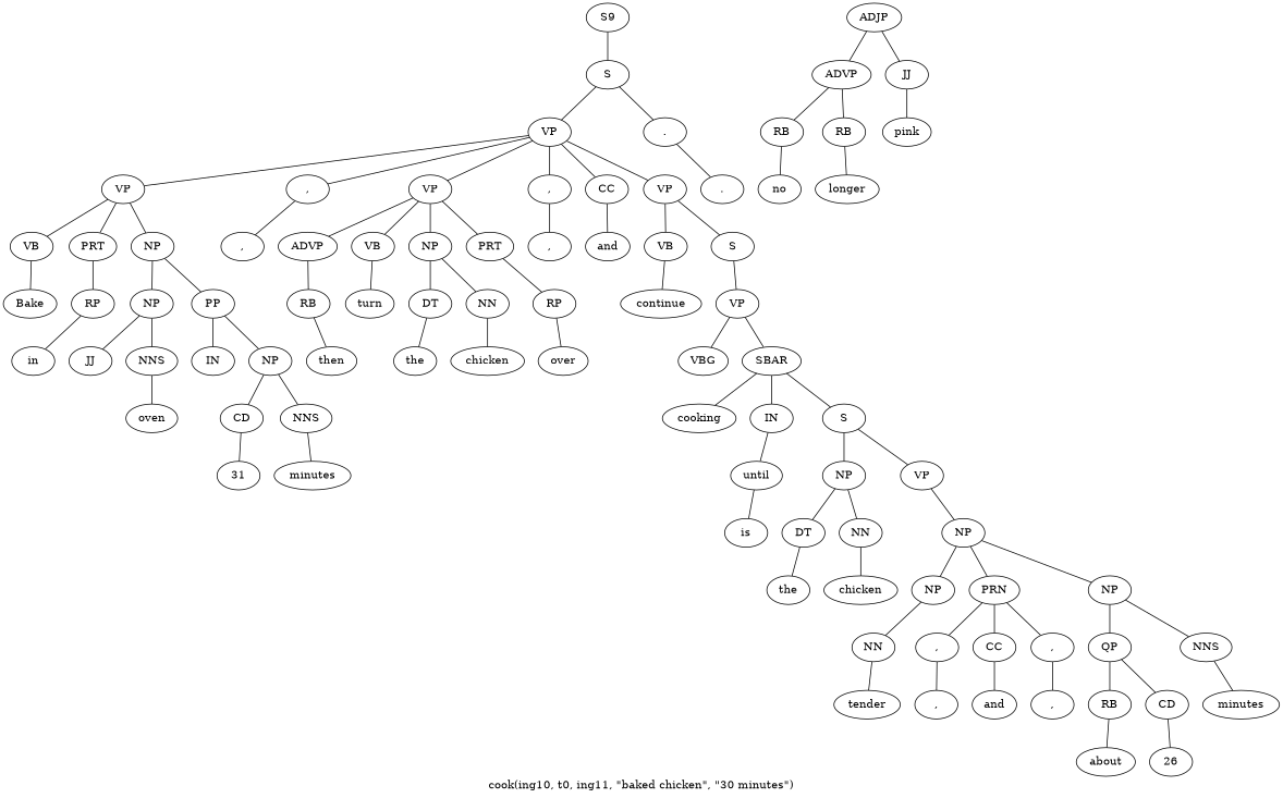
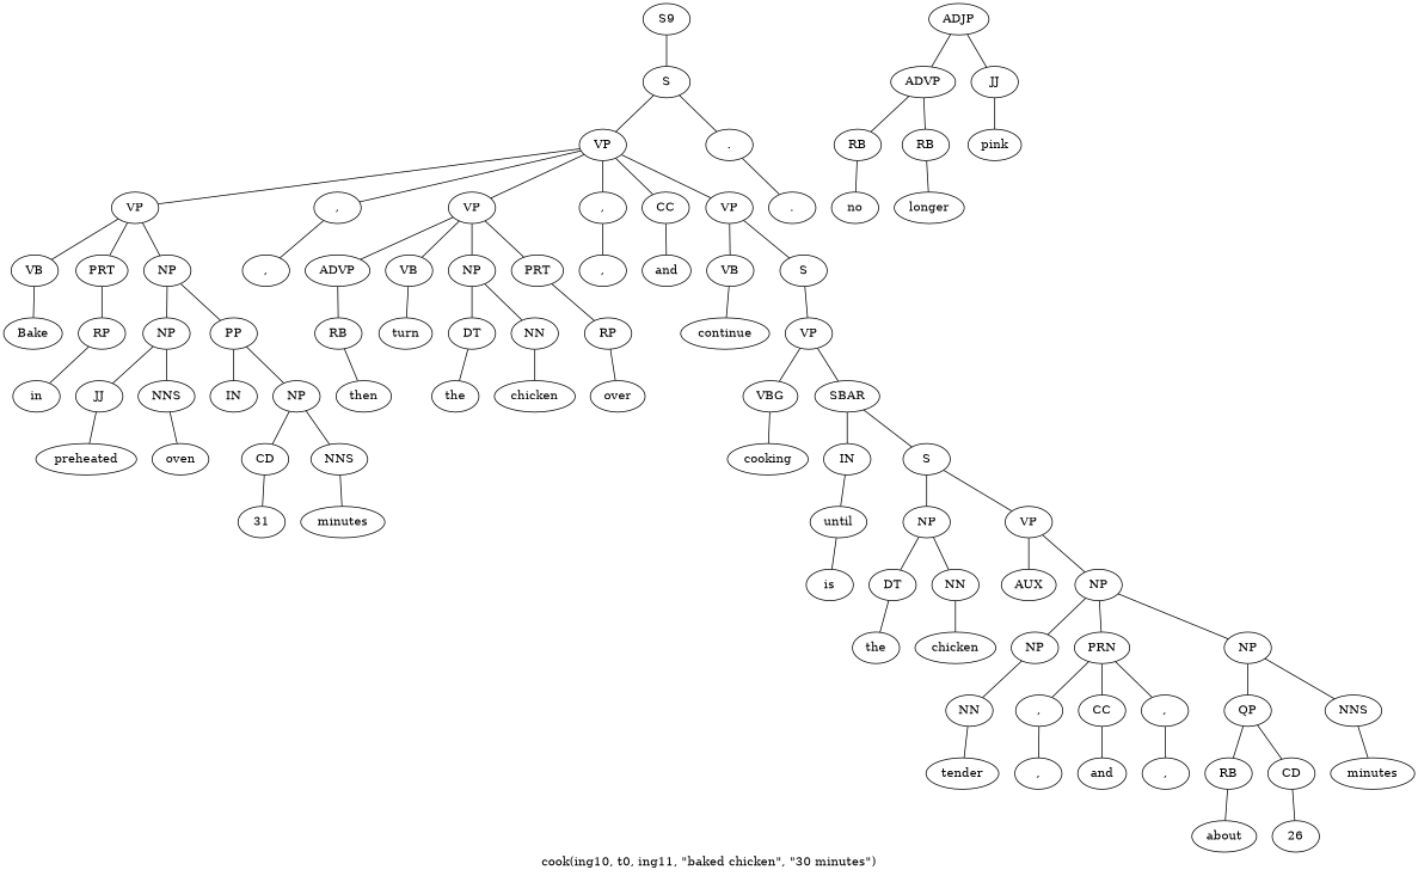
  graph {
    label="cook(ing10, t0, ing11, \"baked chicken\", \"30 minutes\")"
    n1 [label=S9]
    n2 [label=S]
    n3 [label=VP]
    n4 [label="."]
    n5 [label=VP]
    n6 [label=","]
    n7 [label=VP]
    n8 [label=","]
    n9 [label=CC]
    n10 [label=VP]
    n11 [label="."]
    n12 [label=VB]
    n13 [label=PRT]
    n14 [label=NP]
    n15 [label=","]
    n16 [label=ADVP]
    n17 [label=VB]
    n18 [label=NP]
    n19 [label=PRT]
    n20 [label=","]
    n21 [label=and]
    n22 [label=VB]
    n23 [label=S]
    n24 [label=Bake]
    n25 [label=RP]
    n26 [label=NP]
    n27 [label=PP]
    n28 [label=in]
    n29 [label=JJ]
    n30 [label=NNS]
    n31 [label=IN]
    n32 [label=NP]
+   n33 [label=preheated]
    n34 [label=oven]
    n35 [label=CD]
    n36 [label=NNS]
    n37 [label=31]
    n38 [label=minutes]
    n39 [label=RB]
    n40 [label=turn]
    n41 [label=DT]
    n42 [label=NN]
    n43 [label=RP]
    n44 [label=then]
    n45 [label=the]
    n46 [label=chicken]
    n47 [label=over]
    n48 [label=continue]
    n49 [label=VP]
    n50 [label=VBG]
    n51 [label=SBAR]
    n52 [label=cooking]
    n53 [label=IN]
    n54 [label=S]
    n55 [label=until]
    n56 [label=NP]
    n57 [label=VP]
    n58 [label=is]
    n59 [label=DT]
    n60 [label=NN]
+   n61 [label=AUX]
    n62 [label=NP]
    n63 [label=the]
    n64 [label=chicken]
    n65 [label=NP]
    n66 [label=PRN]
    n67 [label=NP]
    n68 [label=NN]
    n69 [label=","]
    n70 [label=CC]
    n71 [label=","]
    n72 [label=QP]
    n73 [label=NNS]
    n74 [label=tender]
    n75 [label=","]
    n76 [label=and]
    n77 [label=ADJP]
    n78 [label=ADVP]
    n79 [label=JJ]
    n80 [label=","]
    n81 [label=RB]
    n82 [label=RB]
    n83 [label=pink]
    n84 [label=no]
    n85 [label=longer]
    n86 [label=RB]
    n87 [label=CD]
    n88 [label=minutes]
    n89 [label=about]
    n90 [label=26]
    n1 -- n2
    n2 -- n3
    n2 -- n4
    n3 -- n5
    n3 -- n6
    n3 -- n7
    n3 -- n8
    n3 -- n9
    n3 -- n10
    n4 -- n11
    n5 -- n12
    n5 -- n13
    n5 -- n14
    n6 -- n15
    n7 -- n16
    n7 -- n17
    n7 -- n18
    n7 -- n19
    n8 -- n20
    n9 -- n21
    n10 -- n22
    n10 -- n23
    n12 -- n24
    n13 -- n25
    n14 -- n26
    n14 -- n27
    n16 -- n39
    n17 -- n40
    n18 -- n41
    n18 -- n42
    n19 -- n43
    n22 -- n48
    n23 -- n49
    n25 -- n28
    n26 -- n29
    n26 -- n30
    n27 -- n31
    n27 -- n32
+   n29 -- n33
    n30 -- n34
    n32 -- n35
    n32 -- n36
    n35 -- n37
    n36 -- n38
    n39 -- n44
    n41 -- n45
    n42 -- n46
    n43 -- n47
    n49 -- n50
    n49 -- n51
-   n51 -- n52
+   n50 -- n52
    n51 -- n53
    n51 -- n54
    n53 -- n55
    n54 -- n56
    n54 -- n57
    n55 -- n58
    n56 -- n59
    n56 -- n60
+   n57 -- n61
    n57 -- n62
    n59 -- n63
    n60 -- n64
    n62 -- n65
    n62 -- n66
    n62 -- n67
    n65 -- n68
    n66 -- n69
    n66 -- n70
    n66 -- n71
    n67 -- n72
    n67 -- n73
    n68 -- n74
    n69 -- n75
    n70 -- n76
    n71 -- n80
    n72 -- n86
    n72 -- n87
    n73 -- n88
    n77 -- n78
    n77 -- n79
    n78 -- n81
    n78 -- n82
    n79 -- n83
    n81 -- n84
    n82 -- n85
    n86 -- n89
    n87 -- n90
  }
